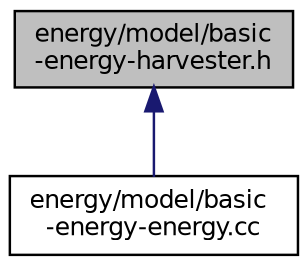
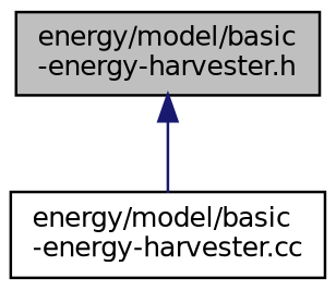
  digraph {
    node [color=black fontname=Helvetica fontsize=10 shape=record style=filled]
    n1 [fillcolor=grey75 fontcolor=black height=0.2 label="energy/model/basic\l-energy-harvester.h" width=0.4]
-   n2 [fillcolor=white height=0.2 label="energy/model/basic\l-energy-energy.cc" width=0.4]
+   n2 [fillcolor=white height=0.2 label="energy/model/basic\l-energy-harvester.cc" width=0.4]
    n1 -> n2 [color=midnightblue dir=back fontname=Helvetica fontsize=10 labelfontname=Helvetica labelfontsize=10 style=solid]
  }
